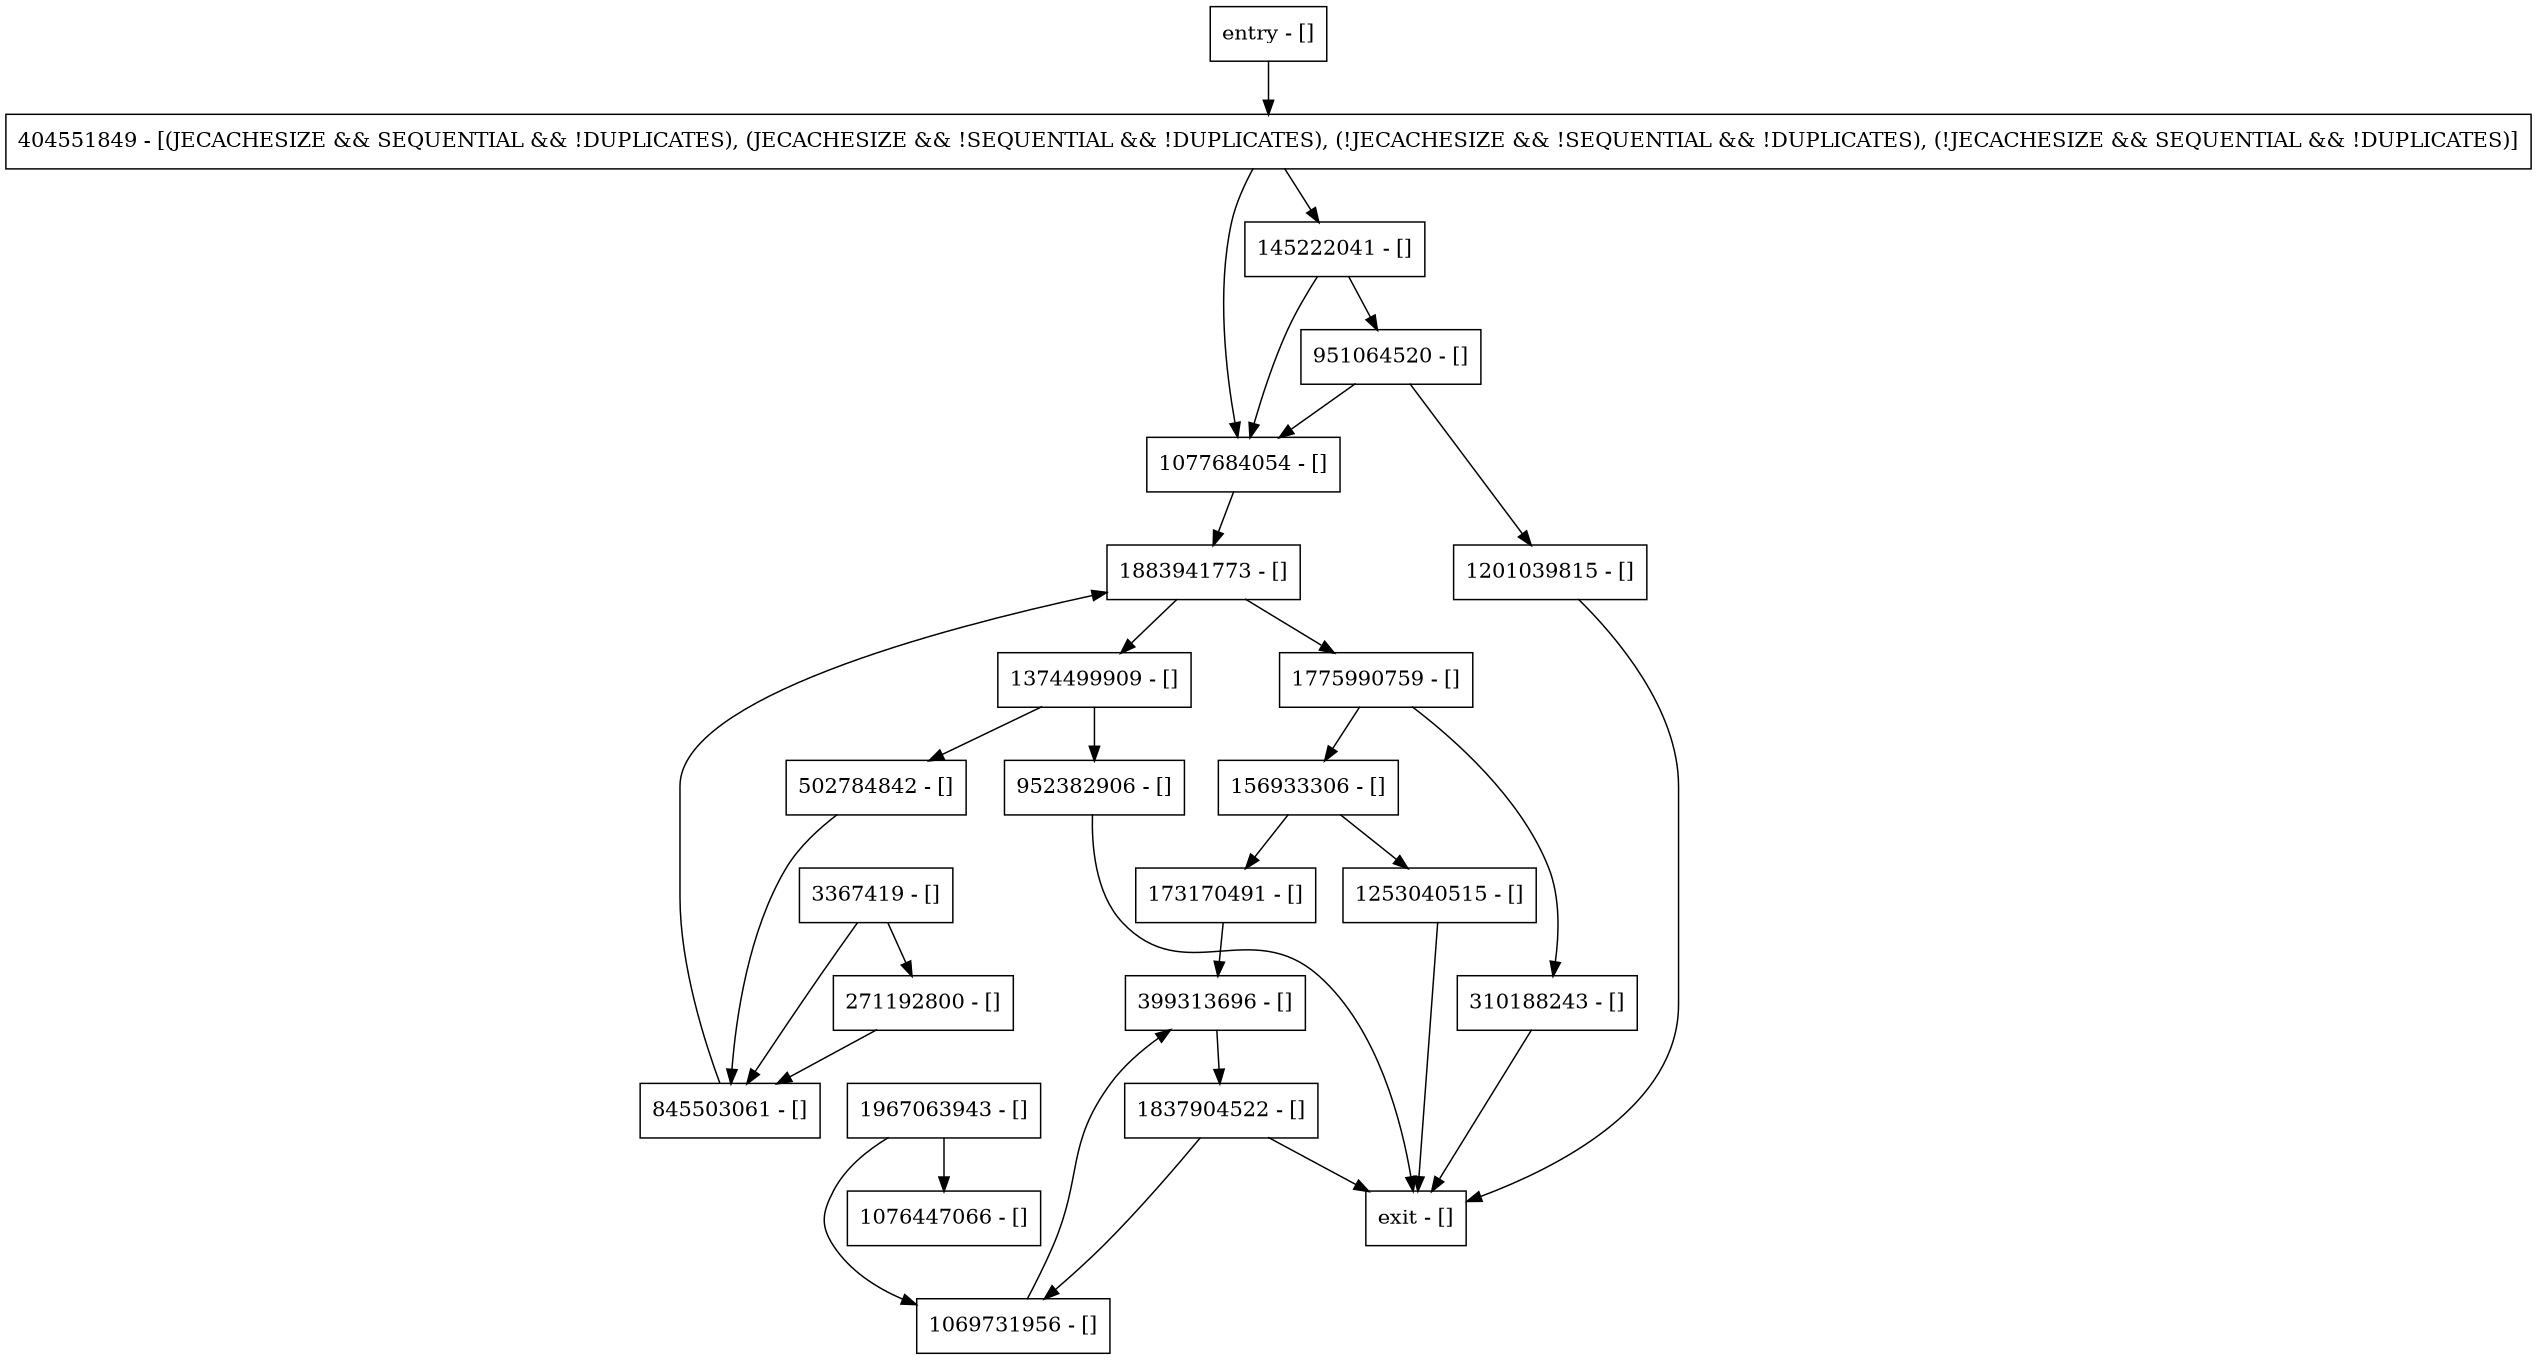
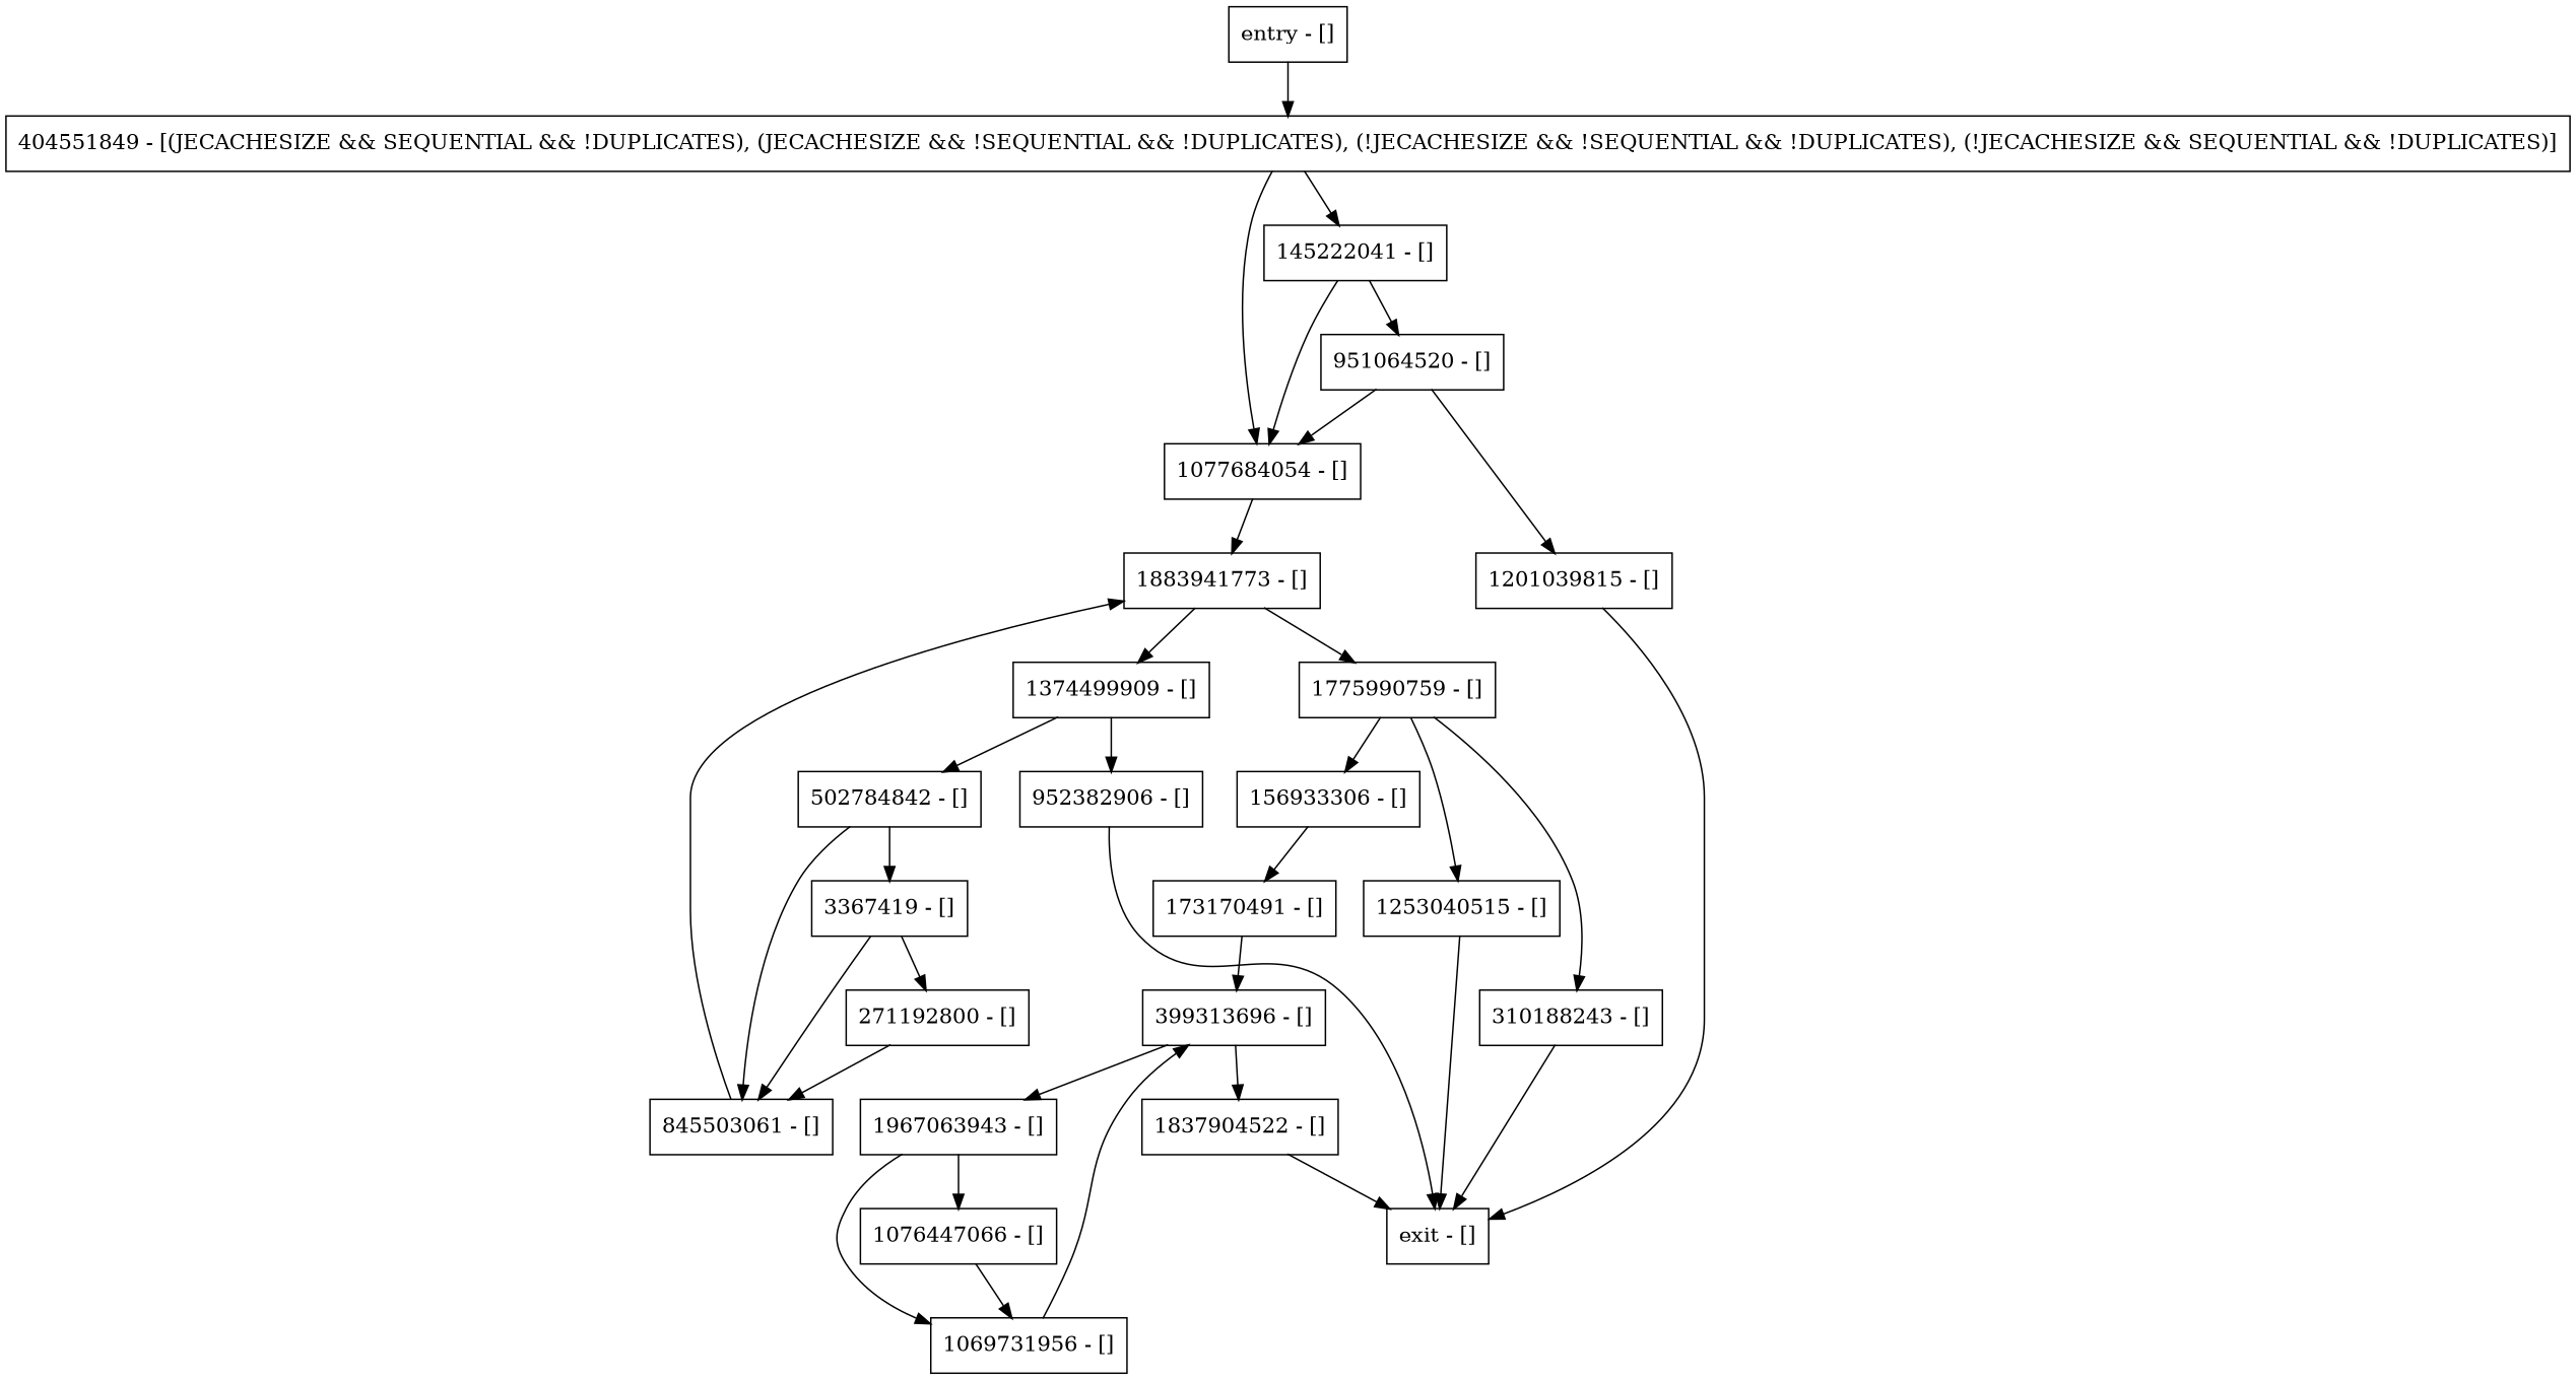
  digraph {
    node [shape=record]
    n1 [label="310188243 - []"]
    n2 [label="exit - []"]
    n3 [label="1775990759 - []"]
    n4 [label="156933306 - []"]
    n5 [label="173170491 - []"]
    n6 [label="1253040515 - []"]
    n7 [label="145222041 - []"]
    n8 [label="951064520 - []"]
    n9 [label="1077684054 - []"]
    n10 [label="1201039815 - []"]
    n11 [label="952382906 - []"]
    n12 [label="1076447066 - []"]
    n13 [label="1069731956 - []"]
    n14 [label="399313696 - []"]
    n15 [label="404551849 - [(JECACHESIZE && SEQUENTIAL && !DUPLICATES), (JECACHESIZE && !SEQUENTIAL && !DUPLICATES), (!JECACHESIZE && !SEQUENTIAL && !DUPLICATES), (!JECACHESIZE && SEQUENTIAL && !DUPLICATES)]"]
    n16 [label="1883941773 - []"]
    n17 [label="1374499909 - []"]
    n18 [label="271192800 - []"]
    n19 [label="845503061 - []"]
    n20 [label="1967063943 - []"]
    n21 [label="1837904522 - []"]
    n22 [label="502784842 - []"]
    n23 [label="3367419 - []"]
    n24 [label="entry - []"]
    n1 -> n2
    n3 -> n1
    n3 -> n4
    n4 -> n5
-   n4 -> n6
+   n3 -> n6
    n5 -> n14
    n6 -> n2
    n7 -> n8
    n7 -> n9
    n8 -> n9
    n8 -> n10
    n9 -> n16
    n10 -> n2
    n11 -> n2
-   n21 -> n13
+   n12 -> n13
    n13 -> n14
+   n14 -> n20
    n14 -> n21
    n15 -> n7
    n15 -> n9
    n16 -> n3
    n16 -> n17
    n17 -> n11
    n17 -> n22
    n18 -> n19
    n19 -> n16
    n20 -> n12
    n20 -> n13
    n21 -> n2
    n22 -> n19
+   n22 -> n23
    n23 -> n18
    n23 -> n19
    n24 -> n15
  }
